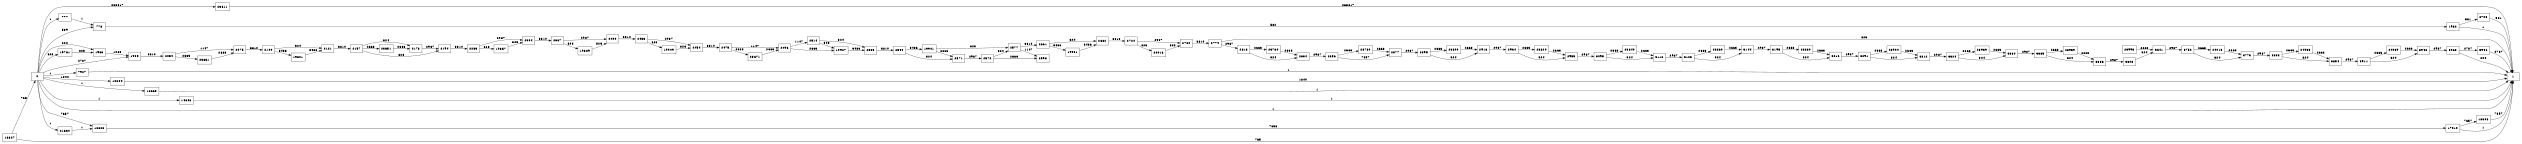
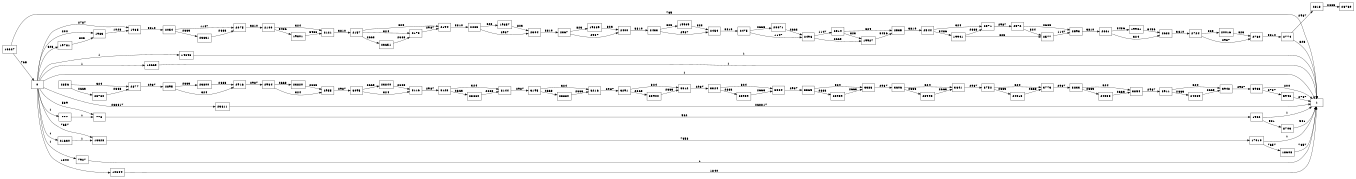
  digraph {
    rankdir=LR
    node [shape=rectangle]
    777
    778
    1982
    1
    8703
    1983
    1985
    2054
    2075
    23631
    2100
    2121
    19801
    2157
    2178
    2194
    23651
    2283
    2304
    19857
    2367
    2400
    19889
    2433
    2454
    19909
    2475
    2496
    23671
    2514
    19927
    2535
    2544
    2571
    19941
    2572
    2577
    2593
    2661
    2682
    19981
    2724
    2760
    20016
    2774
    2813
-   2834
    23760
    2856
    2877
    23780
    2895
    2916
    23800
    2934
    2955
    23820
    3095
    3116
    23840
    3123
    3144
    23860
    3195
    3216
    23880
    3291
    3312
    23900
    3324
    3364
    23939
    3365
    3386
    23959
    3606
    3641
    23993
    3752
    3773
    24013
    3833
    3854
    24033
    3911
    3948
    24069
    3963
    5946
    7927
    10684
    12665
    14646
    16627
    0
    16628
    17010
    18608
    19781
    21630
    23611
    777 -> 778 [label=1]
    778 -> 1982 [label=582]
    1982 -> 1 [label=1]
    1982 -> 8703 [label=581]
    8703 -> 1 [label=581]
    1983 -> 1985 [label=1023]
    1985 -> 2054 [label=3810]
    2054 -> 2075 [label=1147]
    2054 -> 23631 [label=2663]
    2075 -> 2100 [label=3810]
    23631 -> 2075 [label=2663]
    2100 -> 2121 [label=324]
    2100 -> 19801 [label=3486]
    2121 -> 2157 [label=3810]
    19801 -> 2121 [label=3486]
    2157 -> 2178 [label=324]
    2157 -> 2194 [label=823]
    2157 -> 23651 [label=2663]
    2178 -> 2194 [label=2987]
    2194 -> 2283 [label=3810]
    23651 -> 2178 [label=2663]
    2283 -> 2304 [label=2987]
    2283 -> 19857 [label=823]
    2304 -> 2367 [label=3810]
    19857 -> 2304 [label=823]
    2367 -> 2400 [label=2987]
    2367 -> 19889 [label=823]
    2400 -> 2433 [label=3810]
    19889 -> 2400 [label=823]
    2433 -> 2454 [label=2987]
    2433 -> 19909 [label=823]
    2454 -> 2475 [label=3810]
    19909 -> 2454 [label=823]
    2475 -> 2496 [label=1147]
    2475 -> 23671 [label=2663]
    2496 -> 2514 [label=1147]
    2496 -> 19927 [label=2663]
    23671 -> 2496 [label=2663]
    2514 -> 19927 [label=823]
    2514 -> 2535 [label=324]
    19927 -> 2535 [label=3486]
    2535 -> 2544 [label=3810]
    2544 -> 2571 [label=324]
    2544 -> 19941 [label=3486]
    2571 -> 2572 [label=2987]
    19941 -> 2571 [label=2663]
    19941 -> 2577 [label=823]
    2572 -> 2577 [label=324]
    2572 -> 2593 [label=2663]
    2577 -> 2593 [label=1147]
-   2577 -> 2661 [label=3810]
+   2593 -> 2661 [label=3810]
    2661 -> 2682 [label=324]
    2661 -> 19981 [label=3486]
    2682 -> 2724 [label=3810]
    19981 -> 2682 [label=3486]
    2724 -> 2760 [label=2987]
    2724 -> 20016 [label=823]
    2760 -> 2774 [label=3810]
    20016 -> 2760 [label=823]
    2774 -> 1 [label=823]
    2774 -> 2813 [label=2987]
-   2813 -> 2834 [label=324]
    2813 -> 23760 [label=2663]
-   2834 -> 2856 [label=2987]
-   23760 -> 2834 [label=2663]
-   2856 -> 2877 [label=7657]
+   2856 -> 2877 [label=324]
    2856 -> 23780 [label=2663]
    2877 -> 2895 [label=2987]
    23780 -> 2877 [label=2663]
    2895 -> 2916 [label=324]
    2895 -> 23800 [label=2663]
    2916 -> 2934 [label=2987]
    23800 -> 2916 [label=2663]
    2934 -> 2955 [label=324]
    2934 -> 23820 [label=2663]
    2955 -> 3095 [label=2987]
    23820 -> 2955 [label=2663]
    3095 -> 3116 [label=324]
    3095 -> 23840 [label=2663]
    3116 -> 3123 [label=2987]
    23840 -> 3116 [label=2663]
    3123 -> 3144 [label=324]
    3123 -> 23860 [label=2663]
    3144 -> 3195 [label=2987]
    23860 -> 3144 [label=2663]
    3195 -> 3216 [label=324]
    3195 -> 23880 [label=2663]
    3216 -> 3291 [label=2987]
    23880 -> 3216 [label=2663]
    3291 -> 3312 [label=324]
    3291 -> 23900 [label=2663]
    3312 -> 3324 [label=2987]
    23900 -> 3312 [label=2663]
    3324 -> 3364 [label=324]
    3324 -> 23939 [label=2663]
    3364 -> 3365 [label=2987]
    23939 -> 3364 [label=2663]
    3365 -> 3386 [label=324]
    3365 -> 23959 [label=2663]
    3386 -> 3606 [label=2987]
    23959 -> 3386 [label=2663]
    3606 -> 3641 [label=324]
+   3606 -> 23993 [label=2663]
    3641 -> 3752 [label=2987]
    23993 -> 3641 [label=2663]
    3752 -> 3773 [label=324]
    3752 -> 24013 [label=2663]
    3773 -> 3833 [label=2987]
    24013 -> 3773 [label=2663]
    3833 -> 3854 [label=324]
    3833 -> 24033 [label=2663]
    3854 -> 3911 [label=2987]
    24033 -> 3854 [label=2663]
    3911 -> 3948 [label=324]
    3911 -> 24069 [label=2663]
    3948 -> 3963 [label=2987]
    24069 -> 3948 [label=2663]
    3963 -> 1 [label=200]
    3963 -> 5946 [label=2787]
    5946 -> 1 [label=2787]
    7927 -> 1 [label=1]
    10684 -> 1 [label=1840]
    12665 -> 1 [label=1]
    14646 -> 1 [label=1]
    16627 -> 1 [label=765]
    16627 -> 0 [label=765]
    0 -> 777 [label=1]
    0 -> 778 [label=589]
    0 -> 1 [label=1]
    0 -> 1983 [label=200]
    0 -> 1985 [label=2787]
    0 -> 7927 [label=1]
    0 -> 10684 [label=1840]
    0 -> 12665 [label=1]
    0 -> 14646 [label=1]
    0 -> 16628 [label=7657]
    0 -> 19781 [label=823]
    0 -> 21630 [label=1]
    0 -> 23611 [label=268817]
    16628 -> 17010 [label=7658]
    17010 -> 1 [label=1]
    17010 -> 18608 [label=7657]
    18608 -> 1 [label=7657]
    19781 -> 1983 [label=823]
    21630 -> 16628 [label=1]
    23611 -> 1 [label=268817]
  }
